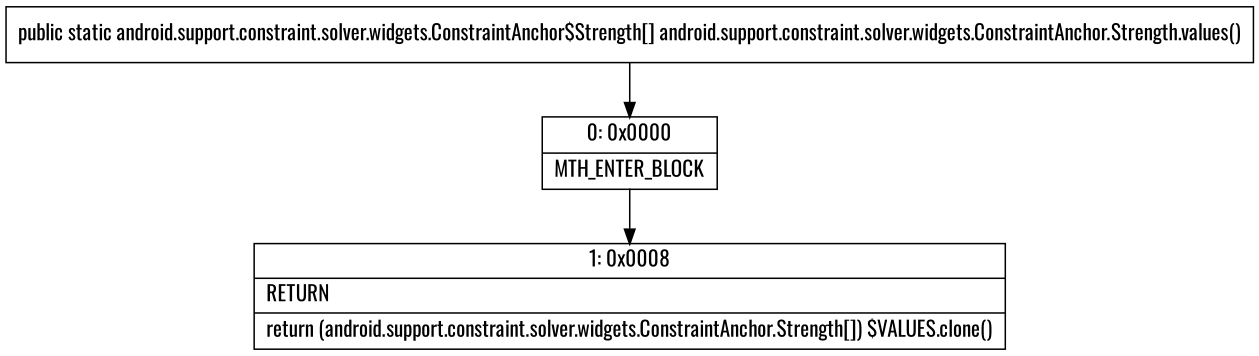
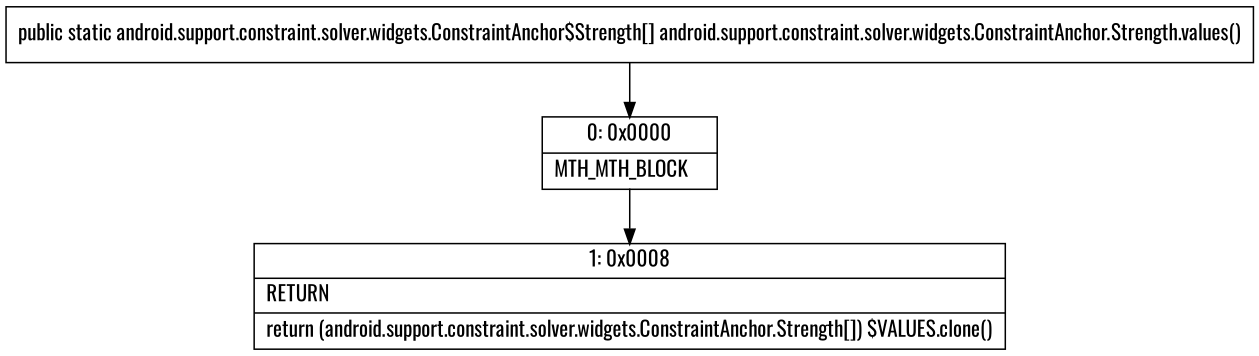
  digraph {
    fontname=Oswald
    node [shape=record fontname=Oswald]
    edge [fontname=Oswald]
-   n1 [label="{0\:\ 0x0000|MTH_ENTER_BLOCK\l}"]
+   n1 [label="{0\:\ 0x0000|MTH_MTH_BLOCK\l}"]
    n2 [label="{1\:\ 0x0008|RETURN\l|return (android.support.constraint.solver.widgets.ConstraintAnchor.Strength[]) $VALUES.clone()\l}"]
    n3 [label="{public static android.support.constraint.solver.widgets.ConstraintAnchor$Strength[] android.support.constraint.solver.widgets.ConstraintAnchor.Strength.values() }"]
    n1 -> n2
    n3 -> n1
  }
